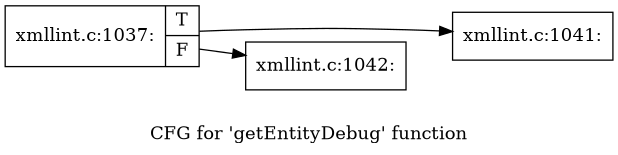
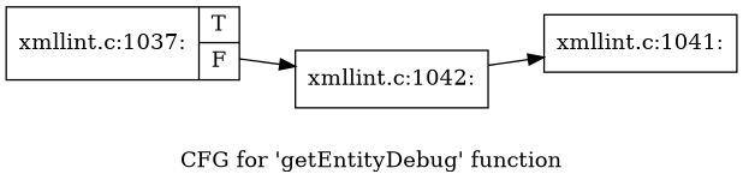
  digraph {
    label="CFG for 'getEntityDebug' function"
    rankdir=LR
    node [shape=record]
    n1 [label="{xmllint.c:1037:|{<s0>T|<s1>F}}"]
    n2 [label="{xmllint.c:1041:}"]
    n3 [label="{xmllint.c:1042:}"]
-   n1 -> n2
+   n3 -> n2
    n1 -> n3
  }
